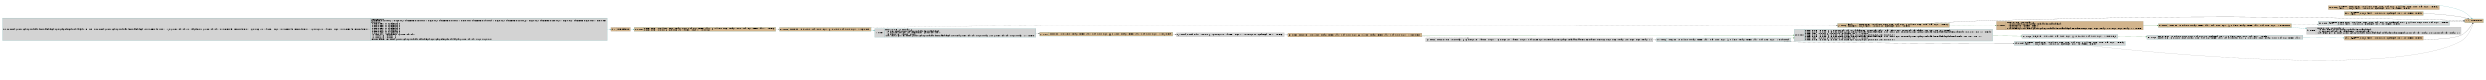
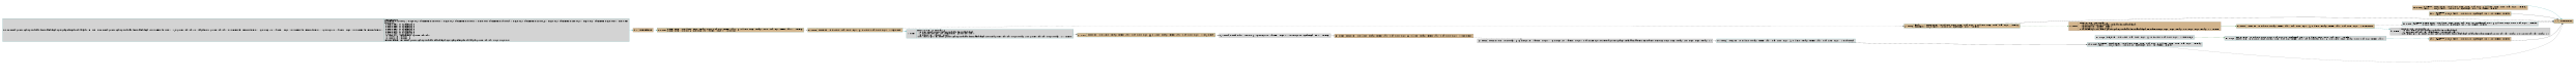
  digraph {
    fontname="DejaVu Sans Mono"
    rankdir=LR
    node [color=teal fillcolor=tan fontname="DejaVu Sans Mono" shape=record style=filled]
    edge [color=black fontname="DejaVu Sans Mono"]
    n1 [color=gray40 label="{0\:\ ?|MTH_ENTER_BLOCK\l}"]
    n2 [label="{2\:\ 0x0000|0x0000: CONST  (r0 I:??[int, float, boolean, short, byte, char, OBJECT, ARRAY]) = (0 ??[int, float, boolean, short, byte, char, OBJECT, ARRAY])  (LINE:75)\l0x0001: CMP_G  (r1 I:int) = (r5 I:float A[D('xVelocity' float)]), (r0 I:float) \l}"]
    n3 [label="{3\:\ 0x0003|0x0003: IF  (r1 I:??[int, byte, short, char]) \>= (0 ??[int, byte, short, char])  \-\> B:5:0x0007 \l}"]
    n4 [label="{4\:\ 0x0005|RETURN\lORIG_RETURN\l|0x0005: CONST  (r0 I:??[int, float, short, byte, char]) = (3 ??[int, float, short, byte, char])  (LINE:76)\l0x004b: RETURN  (r0 I:int A[D('targetState' int)])  (LINE:98)\l}"]
    n5 [fillcolor=lightgrey label="{5\:\ 0x0007|0x0007: INVOKE  (r1 I:boolean) = \l  (r3 I:com.google.android.material.sidesheet.RightSheetDelegate)\l  (r4 I:android.view.View A[D('releasedChild' android.view.View)])\l  (r5 I:float A[D('xVelocity' float)])\l type: VIRTUAL call: com.google.android.material.sidesheet.RightSheetDelegate.shouldHide(android.view.View, float):boolean A[MD:(android.view.View, float):boolean (m)] (LINE:78)\l}"]
    n6 [label="{1\:\ ?|MTH_EXIT_BLOCK\l}"]
    n7 [color=gray40 label="{7\:\ 0x000d|0x000d: INVOKE  (r0 I:boolean) = \l  (r3 I:com.google.android.material.sidesheet.RightSheetDelegate)\l  (r5 I:float A[D('xVelocity' float)])\l  (r6 I:float A[D('yVelocity' float)])\l type: DIRECT call: com.google.android.material.sidesheet.RightSheetDelegate.isSwipeSignificant(float, float):boolean A[MD:(float, float):boolean (m)] (LINE:81)\l}"]
    n8 [label="{6\:\ 0x000b|0x000b: IF  (r1 I:??[int, boolean, OBJECT, ARRAY, byte, short, char]) == (0 ??[int, boolean, OBJECT, ARRAY, byte, short, char])  \-\> B:14:0x001e \l}"]
    n9 [color=gray40 fillcolor=lightgrey label="{14\:\ 0x001e|0x001e: CMP_L  (r0 I:int) = (r5 I:float A[D('xVelocity' float)]), (r0 I:float A[D('targetState' int)])  (LINE:86)\l}"]
    n10 [label="{8\:\ 0x0011|0x0011: IF  (r0 I:??[int, boolean, OBJECT, ARRAY, byte, short, char]) != (0 ??[int, boolean, OBJECT, ARRAY, byte, short, char])  \-\> B:13:0x001c \l}"]
    n11 [color=gray40 label="{15\:\ 0x0020|0x0020: IF  (r0 I:??[int, boolean, OBJECT, ARRAY, byte, short, char]) == (0 ??[int, boolean, OBJECT, ARRAY, byte, short, char])  \-\> B:20:0x002b \l}"]
    n12 [color=gray40 fillcolor=lightgrey label="{9\:\ 0x0013|0x0013: INVOKE  (r0 I:boolean) = \l  (r3 I:com.google.android.material.sidesheet.RightSheetDelegate)\l  (r4 I:android.view.View A[D('releasedChild' android.view.View)])\l type: DIRECT call: com.google.android.material.sidesheet.RightSheetDelegate.isReleasedCloseToOriginEdge(android.view.View):boolean A[MD:(android.view.View):boolean (m)]\l}"]
    n13 [fillcolor=lightgrey label="{13\:\ 0x001c|SYNTHETIC\lRETURN\l|0x001c: CONST  (r0 I:??[int, float, short, byte, char] A[D('targetState' int)]) = (5 ??[int, float, short, byte, char])  (LINE:82)\l0x004b: RETURN  (r0 I:int A[D('targetState' int)]) A[SYNTHETIC] (LINE:98)\l}"]
    n14 [color=gray40 label="{12\:\ 0x001a|SYNTHETIC\lRETURN\l|0x001a: CONST  (r0 I:??[int, float, short, byte, char]) = (3 ??[int, float, short, byte, char])  (LINE:84)\l0x004b: RETURN  (r0 I:int A[D('targetState' int)]) A[SYNTHETIC] (LINE:98)\l}"]
    n15 [color=gray40 fillcolor=lightgrey label="{16\:\ 0x0022|0x0022: INVOKE  (r0 I:boolean) = (r5 I:float A[D('xVelocity' float)]), (r6 I:float A[D('yVelocity' float)]) type: STATIC call: com.google.android.material.sidesheet.SheetUtils.isSwipeMostlyHorizontal(float, float):boolean A[MD:(float, float):boolean (m)]\l}"]
-   n16 [fillcolor=lightgrey label="{20\:\ 0x002b|0x002b: INVOKE  (r0 I:int) = (r4 I:android.view.View A[D('releasedChild' android.view.View)]) type: VIRTUAL call: android.view.View.getLeft():int A[MD:():int (c)] (LINE:89)\l0x002f: INVOKE  (r1 I:int) = (r3 I:com.google.android.material.sidesheet.RightSheetDelegate) type: VIRTUAL call: com.google.android.material.sidesheet.RightSheetDelegate.getExpandedOffset():int A[MD:():int (m)] (LINE:90)\l0x0033: ARITH  (r1 I:int) = (r0 I:int A[D('currentLeft' int)]) \- (r1 I:int) \l0x0035: INVOKE  (r1 I:int) = (r1 I:int) type: STATIC call: java.lang.Math.abs(int):int A[MD:(int):int (c)]\l0x0039: INVOKE  (r2 I:int) = (r3 I:com.google.android.material.sidesheet.RightSheetDelegate) type: VIRTUAL call: com.google.android.material.sidesheet.RightSheetDelegate.getHiddenOffset():int A[MD:():int (m)]\l0x003d: ARITH  (r2 I:int) = (r0 I:int A[D('currentLeft' int)]) \- (r2 I:int) \l0x003f: INVOKE  (r2 I:int) = (r2 I:int) type: STATIC call: java.lang.Math.abs(int):int A[MD:(int):int (c)]\l}"]
    n17 [fillcolor=lightgrey label="{17\:\ 0x0026|0x0026: IF  (r0 I:??[int, boolean, OBJECT, ARRAY, byte, short, char]) != (0 ??[int, boolean, OBJECT, ARRAY, byte, short, char])  \-\> B:19:0x0029 \l}"]
    n18 [fillcolor=lightgrey label="{21\:\ 0x0043|0x0043: IF  (r1 I:??[int, byte, short, char]) \>= (r2 I:??[int, byte, short, char])  \-\> B:23:0x0048 \l}"]
    n19 [fillcolor=lightgrey label="{19\:\ 0x0029|SYNTHETIC\lRETURN\l|0x0029: CONST  (r0 I:??[int, float, short, byte, char]) = (5 ??[int, float, short, byte, char])  (LINE:96)\l0x004b: RETURN  (r0 I:int A[D('targetState' int)]) A[SYNTHETIC] (LINE:98)\l}"]
    n20 [fillcolor=lightgrey label="{23\:\ 0x0048|0x0048: CONST  (r1 I:??[int, float, short, byte, char] A[D('targetState' int)]) = (5 ??[int, float, short, byte, char])  (LINE:93)\l0x0049: MOVE  (r0 I:??[int, float, boolean, short, byte, char, OBJECT, ARRAY] A[D('currentLeft' int)]) = (r1 I:??[int, float, boolean, short, byte, char, OBJECT, ARRAY]) \l}"]
    n21 [color=gray40 label="{29\:\ ?|SYNTHETIC\lRETURN\l|0x004b: RETURN  (r0 I:int A[D('targetState' int)]) A[SYNTHETIC] (LINE:98)\l}"]
    n22 [label="{30\:\ ?|SYNTHETIC\lRETURN\l|0x004b: RETURN  (r0 I:int A[D('targetState' int)]) A[SYNTHETIC] (LINE:98)\l}"]
    n23 [fillcolor=lightgrey label="{int com.google.android.material.sidesheet.RightSheetDelegate.calculateTargetStateOnViewReleased((r3 'this' I:com.google.android.material.sidesheet.RightSheetDelegate A[IMMUTABLE_TYPE, THIS]), (r4 I:android.view.View A[D('releasedChild' android.view.View), IMMUTABLE_TYPE, METHOD_ARGUMENT]), (r5 I:float A[D('xVelocity' float), IMMUTABLE_TYPE, METHOD_ARGUMENT]), (r6 I:float A[D('yVelocity' float), IMMUTABLE_TYPE, METHOD_ARGUMENT]))  | USE_LINES_HINTS\lCROSS_EDGE: B:12:0x001a \-\> B:25:0x004b, CROSS_EDGE: B:13:0x001c \-\> B:25:0x004b, CROSS_EDGE: B:8:0x0011 \-\> B:13:0x001c, CROSS_EDGE: B:19:0x0029 \-\> B:25:0x004b, CROSS_EDGE: B:22:0x0045 \-\> B:25:0x004b, CROSS_EDGE: B:23:0x0048 \-\> B:25:0x004b, CROSS_EDGE: B:15:0x0020 \-\> B:20:0x002b\lDebug Info:\l  0x0006\-0x0007: r0 'targetState' I\l  0x001b\-0x001c: r0 'targetState' I\l  0x001d\-0x001e: r0 'targetState' I\l  0x002a\-0x002b: r0 'targetState' I\l  0x0047\-0x0048: r1 'targetState' I\l  0x002f\-0x004a: r0 'currentLeft' I\l  0x004a\-0x004b: r0 'targetState' I\l  \-1 \-0x004b: r4 'releasedChild' Landroid\/view\/View;\l  \-1 \-0x004b: r5 'xVelocity' F\l  \-1 \-0x004b: r6 'yVelocity' F\lMETHOD_OVERRIDE: [com.google.android.material.sidesheet.SheetDelegate.calculateTargetStateOnViewReleased(android.view.View, float, float):int]\l}"]
    n1 -> n2 [color=teal]
    n2 -> n3 [color=gray40]
    n3 -> n4 [style=dashed]
    n3 -> n5 [color=teal]
    n4 -> n6
    n4 -> n7 [color=darkgreen style=dashed]
    n5 -> n8
    n7 -> n10 [color=darkgreen]
    n8 -> n9 [style=dashed]
    n9 -> n11 [color=gray40]
    n10 -> n12 [color=teal style=solid]
    n10 -> n13 [color=gray40]
    n11 -> n15 [style=dashed]
-   n11 -> n16 [color=darkgreen]
    n13 -> n6
    n14 -> n6 [color=teal]
    n15 -> n17 [color=gray40]
-   n16 -> n18 [color=darkgreen]
-   n17 -> n16 [color=darkgreen style=dashed]
    n17 -> n19
    n18 -> n20 [color=darkgreen]
    n19 -> n6 [color=gray40]
    n20 -> n21 [color=teal]
    n21 -> n6
    n22 -> n6
    n23 -> n1 [color=teal]
  }
